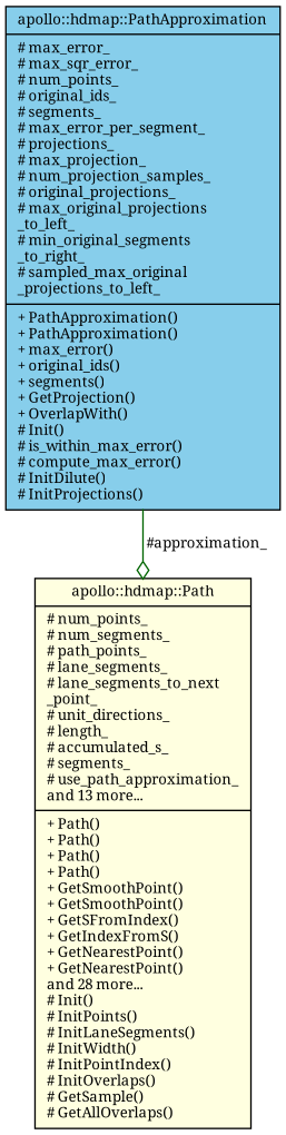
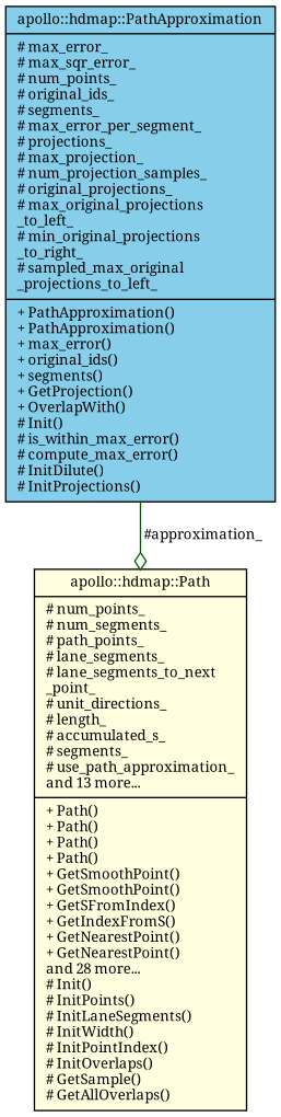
  digraph {
    fontname="Noto Serif"
    node [color=black fontname="Noto Serif" fontsize=10 shape=record style=filled]
    n1 [fillcolor=lightyellow fontcolor=black height=0.2 label="{apollo::hdmap::Path\n|# num_points_\l# num_segments_\l# path_points_\l# lane_segments_\l# lane_segments_to_next\l_point_\l# unit_directions_\l# length_\l# accumulated_s_\l# segments_\l# use_path_approximation_\land 13 more...\l|+ Path()\l+ Path()\l+ Path()\l+ Path()\l+ GetSmoothPoint()\l+ GetSmoothPoint()\l+ GetSFromIndex()\l+ GetIndexFromS()\l+ GetNearestPoint()\l+ GetNearestPoint()\land 28 more...\l# Init()\l# InitPoints()\l# InitLaneSegments()\l# InitWidth()\l# InitPointIndex()\l# InitOverlaps()\l# GetSample()\l# GetAllOverlaps()\l}" width=0.4]
-   n2 [fillcolor=skyblue height=0.2 label="{apollo::hdmap::PathApproximation\n|# max_error_\l# max_sqr_error_\l# num_points_\l# original_ids_\l# segments_\l# max_error_per_segment_\l# projections_\l# max_projection_\l# num_projection_samples_\l# original_projections_\l# max_original_projections\l_to_left_\l# min_original_segments\l_to_right_\l# sampled_max_original\l_projections_to_left_\l|+ PathApproximation()\l+ PathApproximation()\l+ max_error()\l+ original_ids()\l+ segments()\l+ GetProjection()\l+ OverlapWith()\l# Init()\l# is_within_max_error()\l# compute_max_error()\l# InitDilute()\l# InitProjections()\l}" width=0.4]
+   n2 [fillcolor=skyblue height=0.2 label="{apollo::hdmap::PathApproximation\n|# max_error_\l# max_sqr_error_\l# num_points_\l# original_ids_\l# segments_\l# max_error_per_segment_\l# projections_\l# max_projection_\l# num_projection_samples_\l# original_projections_\l# max_original_projections\l_to_left_\l# min_original_projections\l_to_right_\l# sampled_max_original\l_projections_to_left_\l|+ PathApproximation()\l+ PathApproximation()\l+ max_error()\l+ original_ids()\l+ segments()\l+ GetProjection()\l+ OverlapWith()\l# Init()\l# is_within_max_error()\l# compute_max_error()\l# InitDilute()\l# InitProjections()\l}" width=0.4]
    n2 -> n1 [arrowhead=odiamond color=darkgreen fontname="Noto Serif" fontsize=10 label=" #approximation_" labelfontname=Helvetica labelfontsize=10 style=solid]
  }
